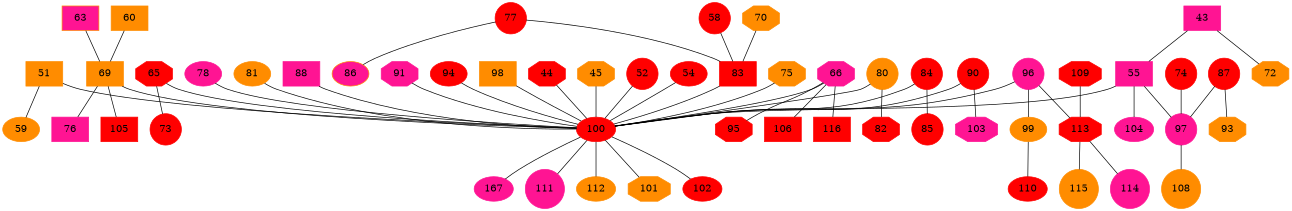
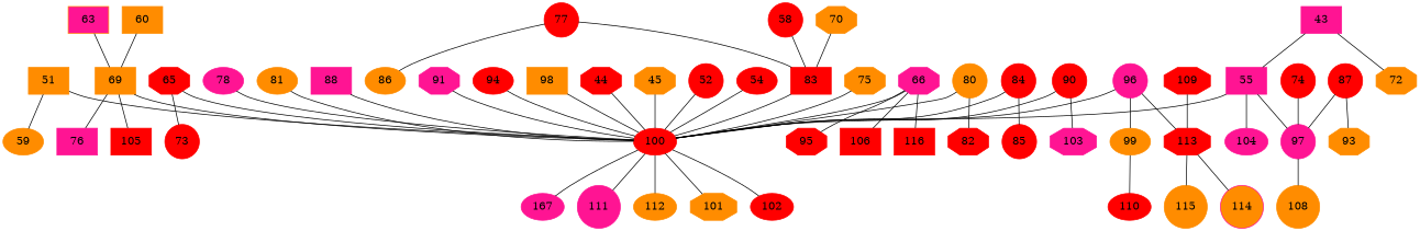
  graph {
    node [color=red shape=circle style=filled]
    55 [color=deeppink shape=box super="+10+18+25+34+48+39"]
    100 [shape=ellipse super="+14+50+89+47"]
    97 [color=deeppink super="+27"]
    104 [color=deeppink shape=ellipse]
    43 [color=deeppink shape=box]
    72 [color=darkorange shape=octagon]
    101 [color=darkorange shape=octagon]
    102 [shape=ellipse]
    n9 [color=deeppink label=167 shape=ellipse]
    111 [color=deeppink]
    112 [color=darkorange shape=ellipse]
    44 [shape=octagon]
    45 [color=darkorange shape=octagon]
    51 [color=darkorange shape=box]
    59 [color=darkorange shape=ellipse]
    52
    54 [shape=ellipse]
    108 [color=darkorange]
    83 [shape=box super="+36"]
    58
    69 [color=darkorange shape=box super="+28+32+41+64+46+61"]
    76 [color=deeppink shape=box]
    105 [shape=box]
    n24 [color=darkorange label=60 shape=box]
    63 [color=darkorange fillcolor=deeppink shape=box]
    65 [shape=octagon]
    73
    66 [color=deeppink shape=octagon super="+31+37"]
    95 [shape=octagon]
    106 [shape=box]
    116 [shape=box]
    70 [color=darkorange shape=octagon]
    74
    75 [color=darkorange shape=octagon]
    77
-   86 [color=darkorange shape=ellipse fillcolor=deeppink]
+   86 [color=darkorange shape=ellipse]
    78 [color=deeppink shape=ellipse]
    80 [color=darkorange]
    82 [shape=octagon]
    81 [color=darkorange shape=ellipse]
    84
    85
    87
    93 [color=darkorange shape=octagon]
    88 [color=deeppink shape=box super="+29"]
    90
    103 [color=deeppink shape=octagon]
    91 [color=deeppink shape=octagon]
    96 [color=deeppink super="+23+60+68+71"]
    99 [color=darkorange shape=ellipse]
    113 [shape=octagon super="+57"]
    94 [shape=ellipse]
    110 [shape=ellipse]
-   114 [color=deeppink]
+   114 [color=deeppink fillcolor=darkorange]
    115 [color=darkorange]
    98 [color=darkorange shape=box]
    109 [shape=octagon]
    55 -- 100
    55 -- 97
    55 -- 104
    100 -- 101
    100 -- 102
    100 -- n9
    100 -- 111
    100 -- 112
    97 -- 108
    43 -- 55
    43 -- 72
    44 -- 100
    45 -- 100
    51 -- 100
    51 -- 59
    52 -- 100
    54 -- 100
    83 -- 100
    58 -- 83
    69 -- 100
    69 -- 76
    69 -- 105
    n24 -- 69
    63 -- 69
    65 -- 100
    65 -- 73
    66 -- 100
    66 -- 95
    66 -- 106
    66 -- 116
    70 -- 83
    74 -- 97
    75 -- 100
    77 -- 83
    77 -- 86
    78 -- 100
    80 -- 100
    80 -- 82
    81 -- 100
    84 -- 100
    84 -- 85
    87 -- 97
    87 -- 93
    88 -- 100
    90 -- 100
    90 -- 103
    91 -- 100
    96 -- 100
    96 -- 99
    96 -- 113
    99 -- 110
    113 -- 114
    113 -- 115
    94 -- 100
    98 -- 100
    109 -- 113
  }
